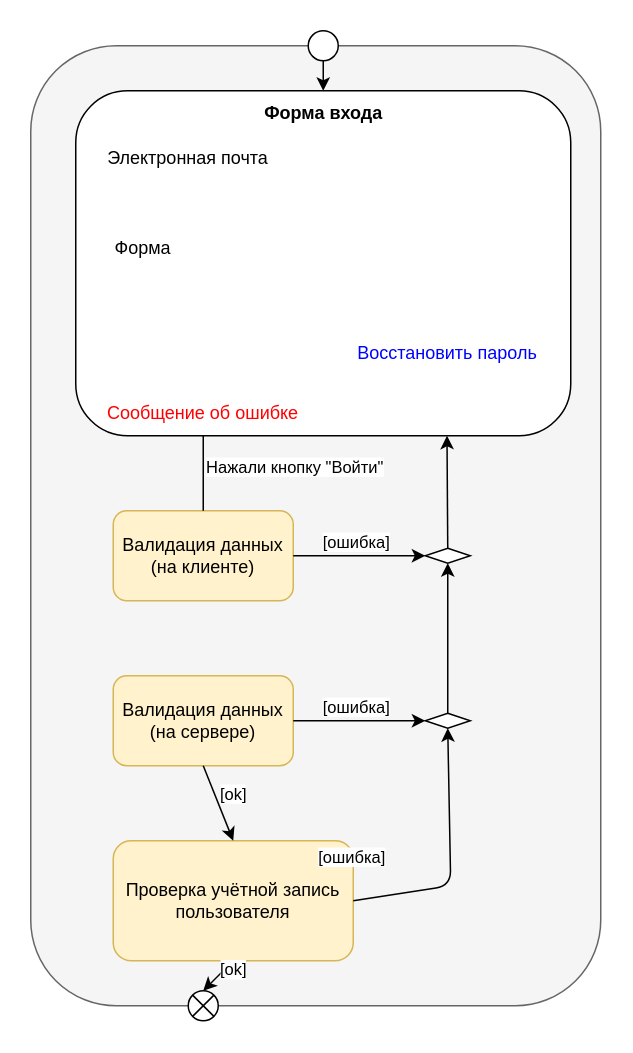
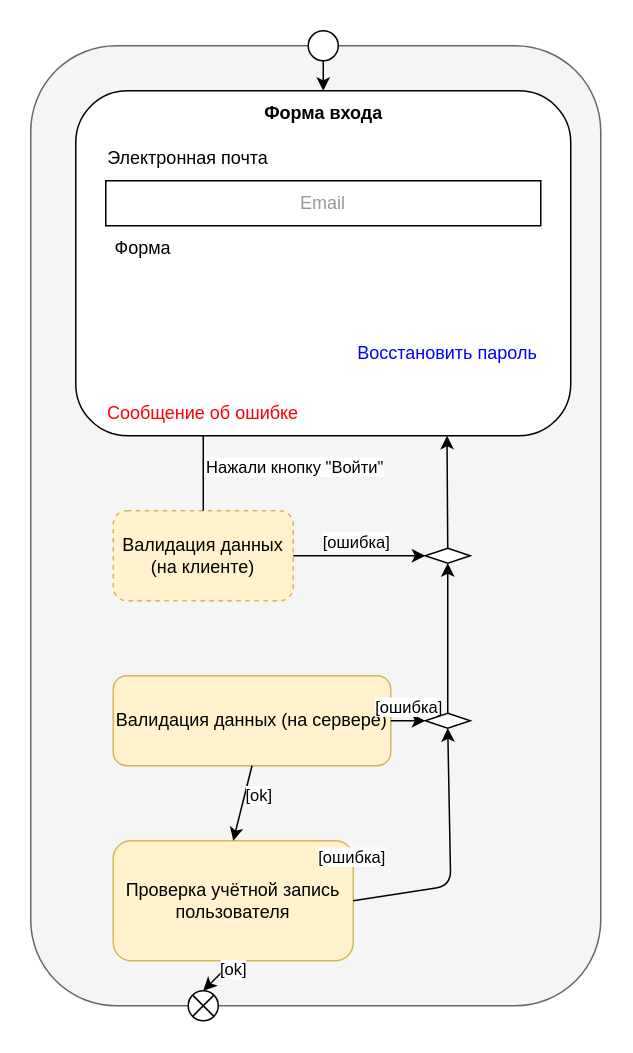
  <mxCell id="0" />
  <mxCell id="1" parent="0" />
  <mxCell id="2" value="" style="rounded=1;whiteSpace=wrap;html=1;fillColor=#f5f5f5;strokeColor=#666666;fontColor=#333333;" parent="1" vertex="1"><mxGeometry x="20" y="30" width="380" height="640" as="geometry" /></mxCell>
  <mxCell id="3" value="" style="rounded=1;whiteSpace=wrap;html=1;" parent="1" vertex="1"><mxGeometry x="50" y="60" width="330" height="230" as="geometry" /></mxCell>
  <mxCell id="4" value="&lt;b&gt;Форма входа&lt;/b&gt;" style="text;html=1;strokeColor=none;fillColor=none;align=center;verticalAlign=middle;whiteSpace=wrap;rounded=0;" parent="1" vertex="1"><mxGeometry x="167.5" y="60" width="95" height="30" as="geometry" /></mxCell>
  <mxCell id="5" value="Электронная почта" style="text;html=1;strokeColor=none;fillColor=none;align=center;verticalAlign=middle;whiteSpace=wrap;rounded=0;" parent="1" vertex="1"><mxGeometry x="70" y="90" width="110" height="30" as="geometry" /></mxCell>
+ <mxCell id="6" value="&lt;font color=&quot;#999999&quot;&gt;Email&lt;/font&gt;" style="rounded=0;whiteSpace=wrap;html=1;" parent="1" vertex="1"><mxGeometry x="70" y="120" width="290" height="30" as="geometry" /></mxCell>
  <mxCell id="7" value="Форма" style="text;html=1;strokeColor=none;fillColor=none;align=center;verticalAlign=middle;whiteSpace=wrap;rounded=0;" parent="1" vertex="1"><mxGeometry x="70" y="150" width="50" height="30" as="geometry" /></mxCell>
  <mxCell id="8" value="&lt;font color=&quot;#ff0000&quot;&gt;Сообщение об ошибке&lt;/font&gt;" style="text;html=1;strokeColor=none;fillColor=none;align=center;verticalAlign=middle;whiteSpace=wrap;rounded=0;" parent="1" vertex="1"><mxGeometry x="70" y="260" width="130" height="30" as="geometry" /></mxCell>
  <mxCell id="9" value="" style="ellipse;whiteSpace=wrap;html=1;" parent="1" vertex="1"><mxGeometry x="205" y="20" width="20" height="20" as="geometry" /></mxCell>
  <mxCell id="10" value="" style="endArrow=classic;html=1;rounded=1;entryX=0.5;entryY=0;entryDx=0;entryDy=0;curved=0;exitX=0.5;exitY=1;exitDx=0;exitDy=0;" parent="1" source="9" target="4" edge="1"><mxGeometry width="50" height="50" relative="1" as="geometry"><mxPoint x="220" y="50" as="sourcePoint" /><mxPoint x="50" y="179" as="targetPoint" /></mxGeometry></mxCell>
  <mxCell id="11" value="&lt;font color=&quot;#0000ff&quot;&gt;Восстановить пароль&lt;/font&gt;" style="text;html=1;strokeColor=none;fillColor=none;align=center;verticalAlign=middle;whiteSpace=wrap;rounded=0;" parent="1" vertex="1"><mxGeometry x="236" y="220" width="124" height="30" as="geometry" /></mxCell>
- <mxCell id="12" value="Валидация данных (на клиенте)" style="rounded=1;whiteSpace=wrap;html=1;fillColor=#fff2cc;strokeColor=#d6b656;" parent="1" vertex="1"><mxGeometry x="75" y="340" width="120" height="60" as="geometry" /></mxCell>
+ <mxCell id="12" value="Валидация данных (на клиенте)" style="rounded=1;whiteSpace=wrap;html=1;fillColor=#fff2cc;strokeColor=#d6b656;dashed=1;" parent="1" vertex="1"><mxGeometry x="75" y="340" width="120" height="60" as="geometry" /></mxCell>
  <mxCell id="13" value="" style="endArrow=none;html=1;rounded=1;exitX=0.5;exitY=1;exitDx=0;exitDy=0;entryX=0.5;entryY=0;entryDx=0;entryDy=0;curved=0;" parent="1" source="8" target="12" edge="1"><mxGeometry width="50" height="50" relative="1" as="geometry"><mxPoint x="390" y="243" as="sourcePoint" /><mxPoint x="530" y="243" as="targetPoint" /></mxGeometry></mxCell>
  <mxCell id="14" value="Нажали кнопку &quot;Войти&quot;" style="edgeLabel;html=1;align=center;verticalAlign=middle;resizable=0;points=[];" parent="13" vertex="1" connectable="0"><mxGeometry x="-0.019" y="1" relative="1" as="geometry"><mxPoint x="59" y="-5" as="offset" /></mxGeometry></mxCell>
  <mxCell id="15" value="" style="rhombus;whiteSpace=wrap;html=1;" parent="1" vertex="1"><mxGeometry x="283" y="365" width="30" height="10" as="geometry" /></mxCell>
  <mxCell id="16" value="" style="endArrow=classic;html=1;rounded=1;entryX=0.75;entryY=1;entryDx=0;entryDy=0;curved=0;exitX=0.5;exitY=0;exitDx=0;exitDy=0;" parent="1" source="15" target="3" edge="1"><mxGeometry width="50" height="50" relative="1" as="geometry"><mxPoint x="545" y="248" as="sourcePoint" /><mxPoint x="545" y="330" as="targetPoint" /></mxGeometry></mxCell>
  <mxCell id="17" value="" style="endArrow=classic;html=1;rounded=1;curved=0;exitX=1;exitY=0.5;exitDx=0;exitDy=0;entryX=0;entryY=0.5;entryDx=0;entryDy=0;" parent="1" source="12" target="15" edge="1"><mxGeometry width="50" height="50" relative="1" as="geometry"><mxPoint x="545" y="248" as="sourcePoint" /><mxPoint x="545" y="330" as="targetPoint" /></mxGeometry></mxCell>
  <mxCell id="18" value="[ошибка]" style="edgeLabel;html=1;align=center;verticalAlign=middle;resizable=0;points=[];" parent="17" vertex="1" connectable="0"><mxGeometry x="-0.061" y="8" relative="1" as="geometry"><mxPoint y="-2" as="offset" /></mxGeometry></mxCell>
- <mxCell id="19" value="Валидация данных (на сервере)" style="rounded=1;whiteSpace=wrap;html=1;fillColor=#fff2cc;strokeColor=#d6b656;" parent="1" vertex="1"><mxGeometry x="75" y="450" width="120" height="60" as="geometry" /></mxCell>
+ <mxCell id="19" value="Валидация данных (на сервере)" style="rounded=1;whiteSpace=wrap;html=1;fillColor=#fff2cc;strokeColor=#d6b656;" parent="1" vertex="1"><mxGeometry x="75" y="450" width="185" height="60" as="geometry" /></mxCell>
  <mxCell id="20" value="" style="endArrow=classic;html=1;rounded=1;curved=0;exitX=1;exitY=0.5;exitDx=0;exitDy=0;entryX=0;entryY=0.5;entryDx=0;entryDy=0;" parent="1" source="19" target="22" edge="1"><mxGeometry width="50" height="50" relative="1" as="geometry"><mxPoint x="205" y="380" as="sourcePoint" /><mxPoint x="293" y="380" as="targetPoint" /></mxGeometry></mxCell>
  <mxCell id="21" value="[ошибка]" style="edgeLabel;html=1;align=center;verticalAlign=middle;resizable=0;points=[];" parent="20" vertex="1" connectable="0"><mxGeometry x="-0.061" y="8" relative="1" as="geometry"><mxPoint y="-2" as="offset" /></mxGeometry></mxCell>
  <mxCell id="22" value="" style="rhombus;whiteSpace=wrap;html=1;" parent="1" vertex="1"><mxGeometry x="283" y="475" width="30" height="10" as="geometry" /></mxCell>
  <mxCell id="23" value="" style="endArrow=classic;html=1;rounded=1;entryX=0.5;entryY=1;entryDx=0;entryDy=0;curved=0;exitX=0.5;exitY=0;exitDx=0;exitDy=0;" parent="1" source="22" target="15" edge="1"><mxGeometry width="50" height="50" relative="1" as="geometry"><mxPoint x="308" y="375" as="sourcePoint" /><mxPoint x="308" y="300" as="targetPoint" /></mxGeometry></mxCell>
  <mxCell id="24" value="Проверка учётной запись пользователя" style="rounded=1;whiteSpace=wrap;html=1;fillColor=#fff2cc;strokeColor=#d6b656;" parent="1" vertex="1"><mxGeometry x="75" y="560" width="160" height="80" as="geometry" /></mxCell>
  <mxCell id="25" value="" style="endArrow=classic;html=1;rounded=1;exitX=0.5;exitY=1;exitDx=0;exitDy=0;entryX=0.5;entryY=0;entryDx=0;entryDy=0;curved=0;" parent="1" source="19" target="24" edge="1"><mxGeometry width="50" height="50" relative="1" as="geometry"><mxPoint x="145" y="410" as="sourcePoint" /><mxPoint x="145" y="460" as="targetPoint" /></mxGeometry></mxCell>
  <mxCell id="26" value="[ok]" style="edgeLabel;html=1;align=center;verticalAlign=middle;resizable=0;points=[];" parent="25" vertex="1" connectable="0"><mxGeometry x="-0.019" y="1" relative="1" as="geometry"><mxPoint x="9" y="-5" as="offset" /></mxGeometry></mxCell>
  <mxCell id="27" value="" style="endArrow=classic;html=1;rounded=1;curved=0;exitX=1;exitY=0.5;exitDx=0;exitDy=0;entryX=0.5;entryY=1;entryDx=0;entryDy=0;" parent="1" source="24" target="22" edge="1"><mxGeometry width="50" height="50" relative="1" as="geometry"><mxPoint x="205" y="490" as="sourcePoint" /><mxPoint x="293" y="490" as="targetPoint" /><Array as="points"><mxPoint x="300" y="590" /></Array></mxGeometry></mxCell>
  <mxCell id="28" value="[ошибка]" style="edgeLabel;html=1;align=center;verticalAlign=middle;resizable=0;points=[];" parent="27" vertex="1" connectable="0"><mxGeometry x="-0.061" y="8" relative="1" as="geometry"><mxPoint x="-58" y="-5" as="offset" /></mxGeometry></mxCell>
  <mxCell id="29" value="" style="shape=sumEllipse;perimeter=ellipsePerimeter;html=1;backgroundOutline=1;" parent="1" vertex="1"><mxGeometry x="125" y="660" width="20" height="20" as="geometry" /></mxCell>
  <mxCell id="30" value="" style="endArrow=classic;html=1;rounded=1;exitX=0.5;exitY=1;exitDx=0;exitDy=0;entryX=0.5;entryY=0;entryDx=0;entryDy=0;curved=0;" parent="1" source="24" target="29" edge="1"><mxGeometry width="50" height="50" relative="1" as="geometry"><mxPoint x="145" y="520" as="sourcePoint" /><mxPoint x="145" y="570" as="targetPoint" /></mxGeometry></mxCell>
  <mxCell id="31" value="[ok]" style="edgeLabel;html=1;align=center;verticalAlign=middle;resizable=0;points=[];" parent="30" vertex="1" connectable="0"><mxGeometry x="-0.019" y="1" relative="1" as="geometry"><mxPoint x="9" y="-5" as="offset" /></mxGeometry></mxCell>
